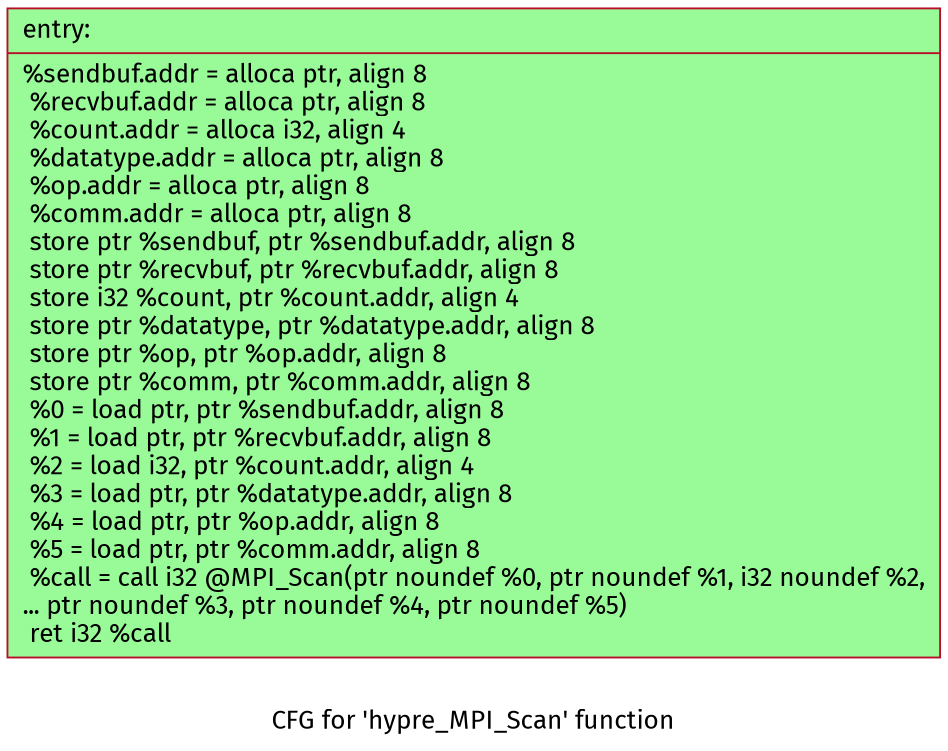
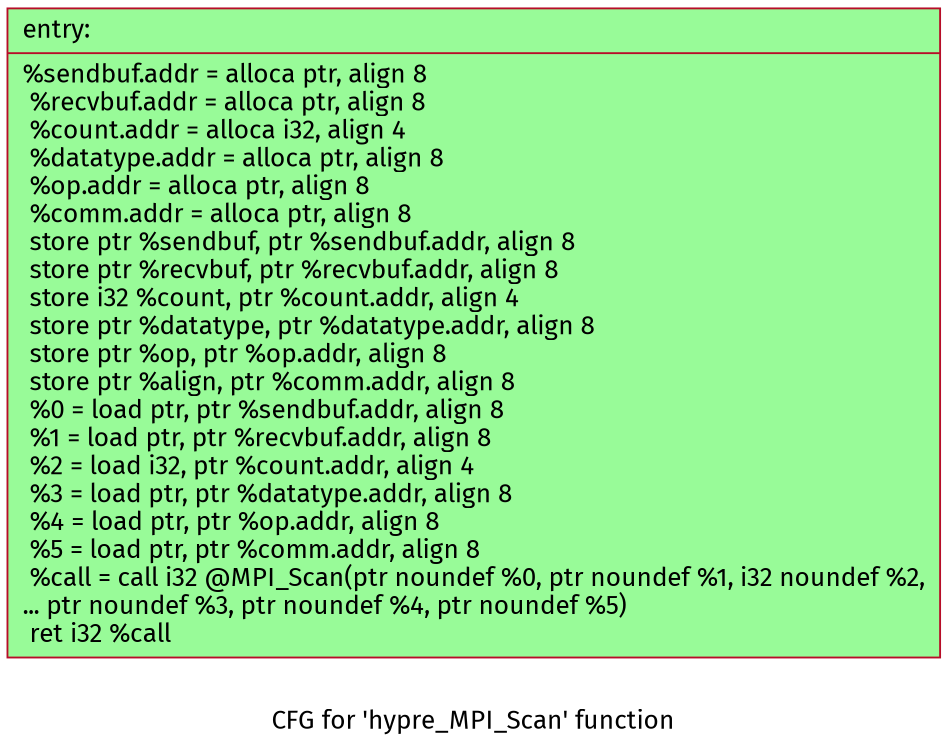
  digraph {
    label="CFG for 'hypre_MPI_Scan' function"
    fontname="Fira Sans"
-   n1 [color="#b70d28ff" fillcolor=palegreen fontname="Fira Sans" label="{entry:\l|  %sendbuf.addr = alloca ptr, align 8\l  %recvbuf.addr = alloca ptr, align 8\l  %count.addr = alloca i32, align 4\l  %datatype.addr = alloca ptr, align 8\l  %op.addr = alloca ptr, align 8\l  %comm.addr = alloca ptr, align 8\l  store ptr %sendbuf, ptr %sendbuf.addr, align 8\l  store ptr %recvbuf, ptr %recvbuf.addr, align 8\l  store i32 %count, ptr %count.addr, align 4\l  store ptr %datatype, ptr %datatype.addr, align 8\l  store ptr %op, ptr %op.addr, align 8\l  store ptr %comm, ptr %comm.addr, align 8\l  %0 = load ptr, ptr %sendbuf.addr, align 8\l  %1 = load ptr, ptr %recvbuf.addr, align 8\l  %2 = load i32, ptr %count.addr, align 4\l  %3 = load ptr, ptr %datatype.addr, align 8\l  %4 = load ptr, ptr %op.addr, align 8\l  %5 = load ptr, ptr %comm.addr, align 8\l  %call = call i32 @MPI_Scan(ptr noundef %0, ptr noundef %1, i32 noundef %2,\l... ptr noundef %3, ptr noundef %4, ptr noundef %5)\l  ret i32 %call\l}" shape=record style=filled]
+   n1 [color="#b70d28ff" fillcolor=palegreen fontname="Fira Sans" label="{entry:\l|  %sendbuf.addr = alloca ptr, align 8\l  %recvbuf.addr = alloca ptr, align 8\l  %count.addr = alloca i32, align 4\l  %datatype.addr = alloca ptr, align 8\l  %op.addr = alloca ptr, align 8\l  %comm.addr = alloca ptr, align 8\l  store ptr %sendbuf, ptr %sendbuf.addr, align 8\l  store ptr %recvbuf, ptr %recvbuf.addr, align 8\l  store i32 %count, ptr %count.addr, align 4\l  store ptr %datatype, ptr %datatype.addr, align 8\l  store ptr %op, ptr %op.addr, align 8\l  store ptr %align, ptr %comm.addr, align 8\l  %0 = load ptr, ptr %sendbuf.addr, align 8\l  %1 = load ptr, ptr %recvbuf.addr, align 8\l  %2 = load i32, ptr %count.addr, align 4\l  %3 = load ptr, ptr %datatype.addr, align 8\l  %4 = load ptr, ptr %op.addr, align 8\l  %5 = load ptr, ptr %comm.addr, align 8\l  %call = call i32 @MPI_Scan(ptr noundef %0, ptr noundef %1, i32 noundef %2,\l... ptr noundef %3, ptr noundef %4, ptr noundef %5)\l  ret i32 %call\l}" shape=record style=filled]
  }
